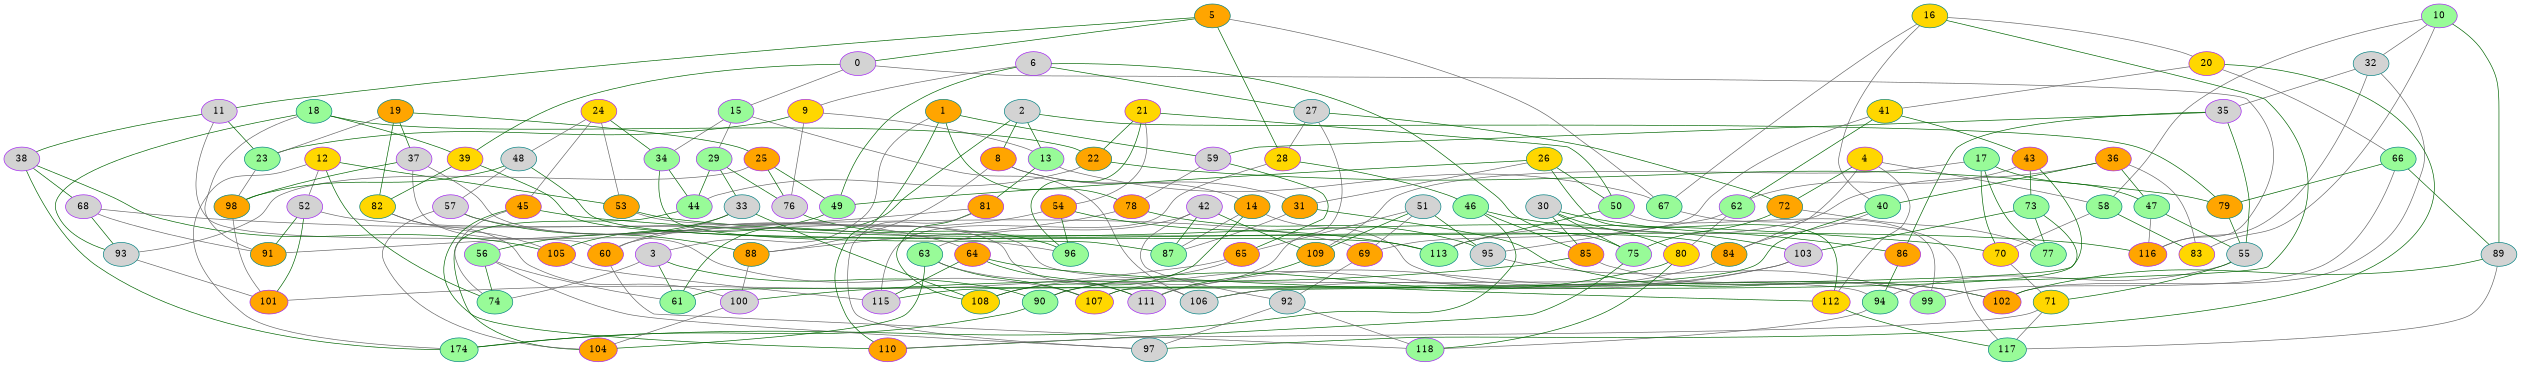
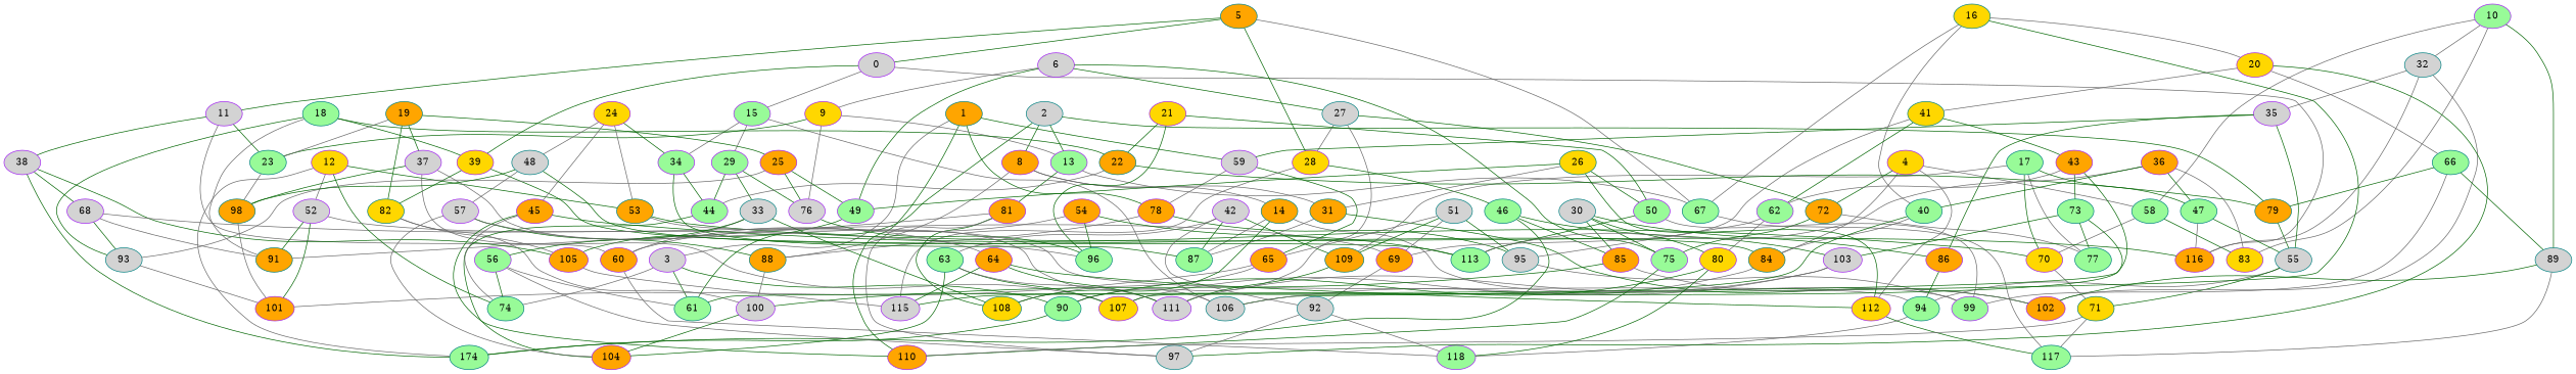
  graph {
    node [color=purple fillcolor=orange style=filled]
    edge [color=darkgreen]
    1 [color=teal]
    3 [fillcolor=lightgrey]
    59 [fillcolor=lightgrey]
    78
    110
    61 [color=teal fillcolor=palegreen]
    74 [color=teal fillcolor=palegreen]
    90 [color=teal fillcolor=palegreen]
    65
    88 [color=teal]
    95 [color=teal fillcolor=lightgrey]
    2 [color=teal fillcolor=lightgrey]
    8
    13 [fillcolor=palegreen]
    79 [color=teal]
    14 [color=teal]
    31 [color=teal]
    67 [color=teal fillcolor=palegreen]
    81
    55 [color=teal fillcolor=lightgrey]
    n21 [color=teal fillcolor=palegreen label=174]
    4 [fillcolor=gold]
    58 [color=teal fillcolor=palegreen]
    72 [color=teal]
    84 [color=teal]
    112 [fillcolor=gold]
    83 [fillcolor=gold]
    70 [fillcolor=gold]
    75 [fillcolor=palegreen]
    77 [color=teal fillcolor=palegreen]
    107 [fillcolor=gold]
    117 [color=teal fillcolor=palegreen]
    5 [color=teal]
    n34 [fillcolor=lightgrey label=0]
    11 [fillcolor=lightgrey]
    28 [fillcolor=gold]
    15 [fillcolor=palegreen]
    39 [fillcolor=gold]
    116
    23 [color=teal fillcolor=palegreen]
    38 [fillcolor=lightgrey]
    60
    46 [color=teal fillcolor=palegreen]
    115 [fillcolor=lightgrey]
    6 [fillcolor=lightgrey]
    9 [fillcolor=gold]
    27 [color=teal fillcolor=lightgrey]
    49 [fillcolor=palegreen]
    76 [fillcolor=lightgrey]
    105
    29 [fillcolor=palegreen]
    34 [fillcolor=palegreen]
    106 [color=teal fillcolor=lightgrey]
    82 [color=teal fillcolor=gold]
    113 [color=teal fillcolor=palegreen]
    87 [color=teal fillcolor=palegreen]
    99 [fillcolor=palegreen]
    108 [color=teal fillcolor=gold]
    102
    100 [fillcolor=lightgrey]
    98 [color=teal]
    96 [color=teal fillcolor=palegreen]
    10 [fillcolor=palegreen]
    32 [color=teal fillcolor=lightgrey]
    89 [color=teal fillcolor=lightgrey]
    35 [fillcolor=lightgrey]
    68 [fillcolor=lightgrey]
    118 [fillcolor=palegreen]
    12 [fillcolor=gold]
    52 [fillcolor=lightgrey]
    53 [color=teal]
    91 [color=teal]
    69
    101
    94 [color=teal fillcolor=palegreen]
    97 [color=teal fillcolor=lightgrey]
    44 [fillcolor=palegreen]
    33 [color=teal fillcolor=lightgrey]
    16 [color=teal fillcolor=gold]
    20 [fillcolor=gold]
    40 [color=teal fillcolor=palegreen]
    41 [color=teal fillcolor=gold]
    66 [color=teal fillcolor=palegreen]
    17 [color=teal fillcolor=palegreen]
    47 [color=teal fillcolor=palegreen]
    109 [color=teal]
    71 [color=teal fillcolor=gold]
    111 [fillcolor=lightgrey]
    18 [color=teal fillcolor=palegreen]
    22 [color=teal]
    93 [color=teal fillcolor=lightgrey]
    19 [color=teal]
    25
    37 [fillcolor=lightgrey]
    43
    62 [fillcolor=palegreen]
    21 [fillcolor=gold]
    50 [fillcolor=palegreen]
    54
    104
    24 [fillcolor=gold]
    45
    48 [color=teal fillcolor=lightgrey]
    57 [fillcolor=lightgrey]
    26 [color=teal fillcolor=gold]
    85
    103 [fillcolor=lightgrey]
    56 [fillcolor=palegreen]
    30 [color=teal fillcolor=lightgrey]
    80 [fillcolor=gold]
    86
    36
    73 [color=teal fillcolor=palegreen]
    92 [color=teal fillcolor=lightgrey]
    42 [fillcolor=lightgrey]
    63 [color=teal fillcolor=palegreen]
    64
    51 [color=teal fillcolor=lightgrey]
    1 -- 3 [color=gray40]
    1 -- 59
    1 -- 78
    1 -- 110
    3 -- 61
    3 -- 74 [color=gray40]
    3 -- 90
    59 -- 78 [color=gray40]
    59 -- 65
    78 -- 88 [color=gray40]
    78 -- 95
    90 -- n21
    65 -- 108 [color=gray40]
    65 -- 101 [color=gray40]
    88 -- 100 [color=gray40]
    95 -- 99 [color=gray40]
    2 -- 61
    2 -- 8
    2 -- 13
    2 -- 79
    8 -- 88 [color=gray40]
    8 -- 14 [color=gray40]
    8 -- 31 [color=gray40]
    13 -- 67 [color=gray40]
    13 -- 81
    79 -- 55
    14 -- 87 [color=gray40]
    14 -- 99 [color=gray40]
    14 -- 108
    31 -- 87 [color=gray40]
    31 -- 102
    67 -- 117 [color=gray40]
    81 -- 108
    81 -- 91 [color=gray40]
    81 -- 97 [color=gray40]
    55 -- 94 [color=gray40]
    55 -- 71
    4 -- 58 [color=gray40]
    4 -- 72
    4 -- 84 [color=gray40]
    4 -- 112 [color=gray40]
    58 -- 83
    58 -- 70 [color=gray40]
    72 -- 75
    72 -- 77 [color=gray40]
    84 -- 107 [color=gray40]
    112 -- 117
    70 -- 71 [color=gray40]
    75 -- 110
    5 -- 67 [color=gray40]
    5 -- n34
    5 -- 11
    5 -- 28
    n34 -- 15 [color=gray40]
    n34 -- 39
    n34 -- 116 [color=gray40]
    11 -- 23
    11 -- 38
    11 -- 60 [color=gray40]
    28 -- 46
    28 -- 115 [color=gray40]
    15 -- 29 [color=gray40]
    15 -- 34 [color=gray40]
    15 -- 106 [color=gray40]
    39 -- 82
    39 -- 113
    23 -- 98 [color=gray40]
    38 -- n21
    38 -- 105
    38 -- 68
    60 -- 118 [color=gray40]
    46 -- n21
    46 -- 85
    46 -- 103
    6 -- 75
    6 -- 9 [color=gray40]
    6 -- 27
    6 -- 49
    9 -- 13 [color=gray40]
    9 -- 23
    9 -- 76 [color=gray40]
    27 -- 90 [color=gray40]
    27 -- 72
    27 -- 28 [color=gray40]
    49 -- 105
    76 -- 96
    105 -- 115 [color=gray40]
    29 -- 76
    29 -- 44
    29 -- 33
    34 -- 87
    34 -- 44
    82 -- 105 [color=gray40]
    82 -- 100 [color=gray40]
-   100 -- 104 [color=gray40]
+   100 -- 104
    98 -- 101 [color=gray40]
    10 -- 58 [color=gray40]
    10 -- 83 [color=gray40]
    10 -- 32 [color=gray40]
    10 -- 89
    32 -- 116 [color=gray40]
    32 -- 102 [color=gray40]
    32 -- 35 [color=gray40]
    89 -- 117 [color=gray40]
    89 -- 102
    35 -- 59
    35 -- 55
    35 -- 86
    68 -- 96 [color=gray40]
    68 -- 91 [color=gray40]
    68 -- 93
    12 -- 74
    12 -- n21 [color=gray40]
    12 -- 52 [color=gray40]
    12 -- 53
    52 -- 91
    52 -- 69 [color=gray40]
    52 -- 101
    53 -- 116
    53 -- 94 [color=gray40]
    69 -- 92 [color=gray40]
    94 -- 118 [color=gray40]
    44 -- 104
    33 -- 60 [color=gray40]
    33 -- 108
    33 -- 56
    16 -- 67 [color=gray40]
    16 -- 106
    16 -- 20 [color=gray40]
    16 -- 40 [color=gray40]
    20 -- 97
    20 -- 41 [color=gray40]
    20 -- 66 [color=gray40]
    40 -- 84 [color=gray40]
    40 -- 115
    41 -- 69 [color=gray40]
    41 -- 43
    41 -- 62
    66 -- 79
    66 -- 99 [color=gray40]
    66 -- 89
    17 -- 70
-   17 -- 77
+   17 -- 77 [color=gray40]
    17 -- 47
    17 -- 109 [color=gray40]
    47 -- 55
    47 -- 116 [color=gray40]
    109 -- 111
    71 -- 110 [color=gray40]
    71 -- 117 [color=gray40]
    18 -- 39
    18 -- 91 [color=gray40]
    18 -- 22
    18 -- 93
    22 -- 79
    22 -- 44 [color=gray40]
    93 -- 101 [color=gray40]
    19 -- 23 [color=gray40]
    19 -- 82
    19 -- 25
    19 -- 37
    25 -- 49
    25 -- 76
    25 -- 93 [color=gray40]
    37 -- 107 [color=gray40]
    37 -- 106 [color=gray40]
    37 -- 98
    43 -- 61
    43 -- 62 [color=gray40]
    43 -- 73
    62 -- 95 [color=gray40]
    62 -- 80 [color=gray40]
    21 -- 96
    21 -- 22
    21 -- 50
-   21 -- 54 [color=gray40]
    50 -- 113
    50 -- 99 [color=gray40]
    54 -- 60 [color=gray40]
    54 -- 113
    54 -- 96
    24 -- 34
    24 -- 53 [color=gray40]
    24 -- 45 [color=gray40]
    24 -- 48 [color=gray40]
    45 -- 110
    45 -- 74 [color=gray40]
    45 -- 70
    48 -- 84
    48 -- 98
    48 -- 57 [color=gray40]
    57 -- 88
    57 -- 104 [color=gray40]
    57 -- 64 [color=gray40]
    26 -- 31 [color=gray40]
    26 -- 112
    26 -- 49
    26 -- 50
    85 -- 102 [color=gray40]
    85 -- 100
    103 -- 106 [color=gray40]
    103 -- 111 [color=gray40]
    56 -- 61 [color=gray40]
    56 -- 74
    56 -- 97 [color=gray40]
    30 -- 75
    30 -- 85
    30 -- 80
    30 -- 86
    80 -- 90
    80 -- 118
    86 -- 94
    36 -- 83 [color=gray40]
    36 -- 113 [color=gray40]
    36 -- 40
    36 -- 47
    73 -- 77
    73 -- 107
    73 -- 103
    92 -- 118 [color=gray40]
    92 -- 97 [color=gray40]
    42 -- 87
    42 -- 109
    42 -- 92 [color=gray40]
    42 -- 63 [color=gray40]
    63 -- 107
    63 -- 111 [color=gray40]
    63 -- 104
    64 -- 112
    64 -- 115
    64 -- 111
    51 -- 65 [color=gray40]
    51 -- 95
    51 -- 69 [color=gray40]
    51 -- 109
  }
